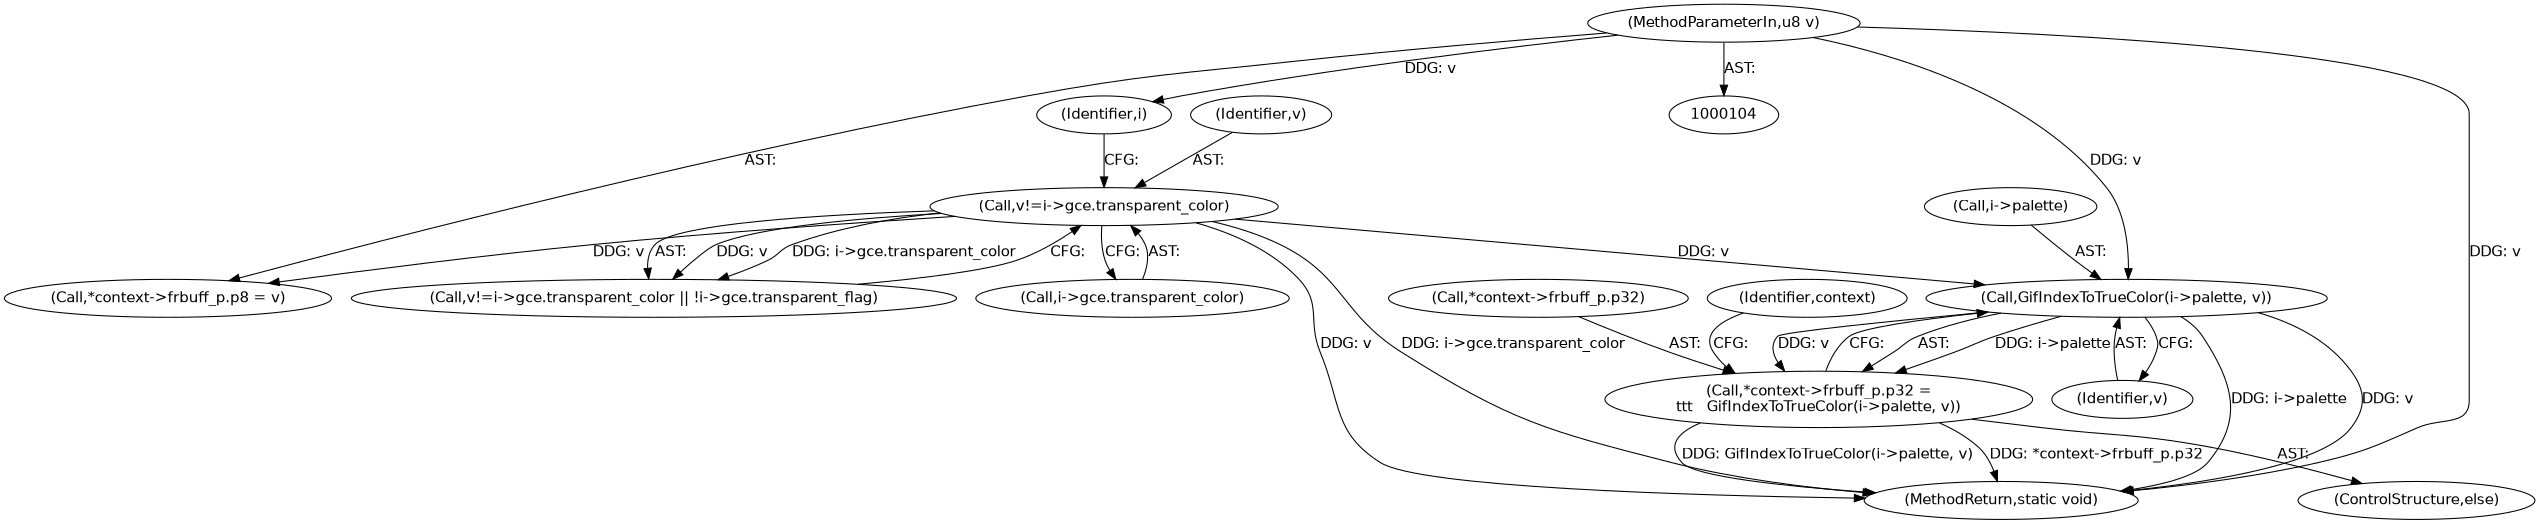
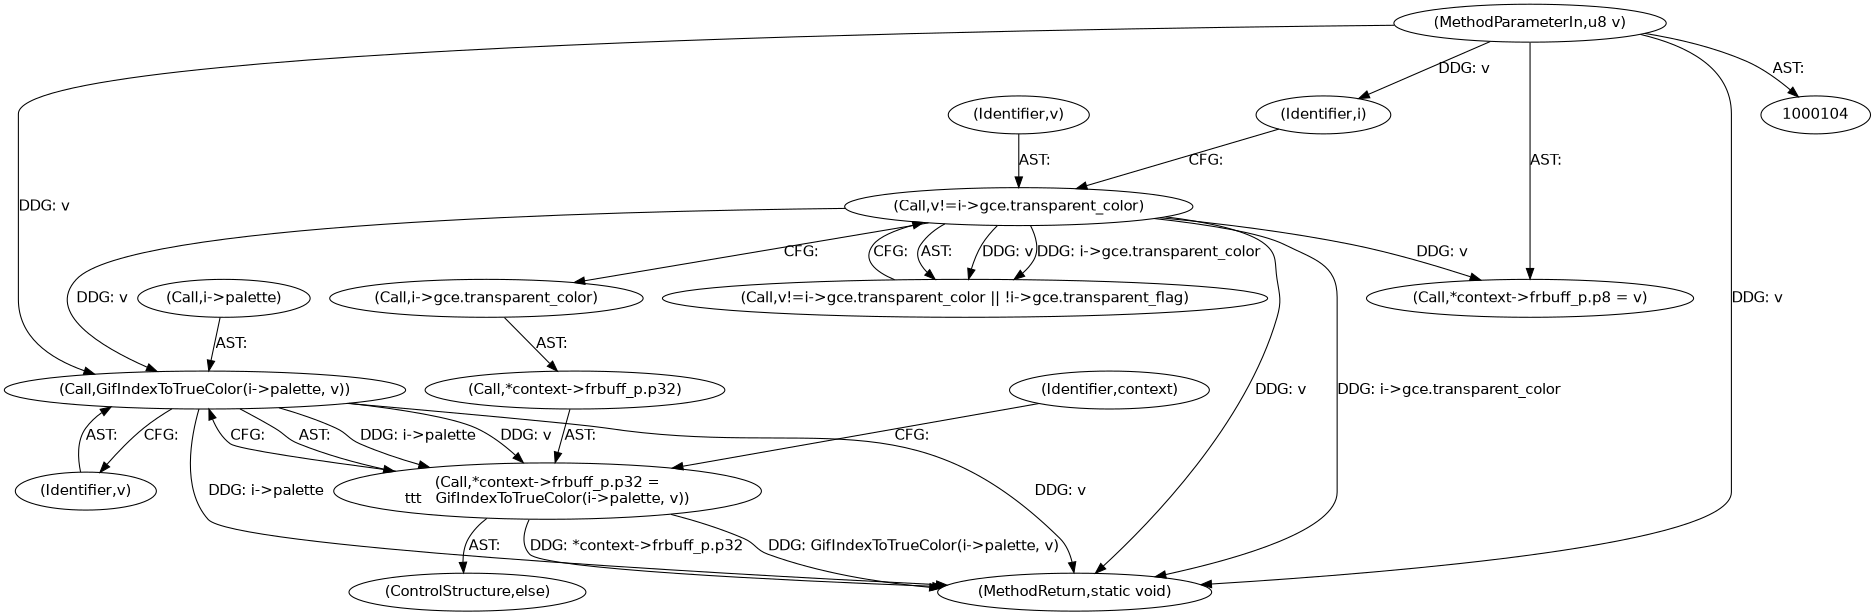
  digraph {
    fontname="DejaVu Sans"
    node [fontname="DejaVu Sans"]
    edge [fontname="DejaVu Sans"]
    n1 [label="(Call,GifIndexToTrueColor(i->palette, v))"]
    n2 [label="(Call,*context->frbuff_p.p32 =\n\t\t\t   GifIndexToTrueColor(i->palette, v))"]
    n3 [label="(Identifier,v)"]
    n4 [label="(MethodReturn,static void)"]
    n5 [label="(ControlStructure,else)"]
    n6 [label="(Call,v!=i->gce.transparent_color)"]
    n7 [label="(Call,i->gce.transparent_color)"]
    n8 [label="(Call,*context->frbuff_p.p8 = v)"]
    n9 [label="(Call,v!=i->gce.transparent_color || !i->gce.transparent_flag)"]
    n10 [label="(MethodParameterIn,u8 v)"]
    1000104
    n12 [label="(Identifier,i)"]
    n13 [label="(Call,*context->frbuff_p.p32)"]
    n14 [label="(Call,i->palette)"]
    n15 [label="(Identifier,v)"]
    n16 [label="(Identifier,context)"]
    n1 -> n2 [label="AST: "]
    n1 -> n2 [label="DDG: i->palette"]
    n1 -> n2 [label="DDG: v"]
    n1 -> n3 [label="CFG: "]
    n1 -> n4 [label="DDG: i->palette"]
    n1 -> n4 [label="DDG: v"]
    n2 -> n1 [label="CFG: "]
    n2 -> n4 [label="DDG: *context->frbuff_p.p32"]
    n2 -> n4 [label="DDG: GifIndexToTrueColor(i->palette, v)"]
    n2 -> n5 [label="AST: "]
    n3 -> n1 [label="AST: "]
    n6 -> n1 [label="DDG: v"]
    n6 -> n4 [label="DDG: v"]
    n6 -> n4 [label="DDG: i->gce.transparent_color"]
    n6 -> n7 [label="CFG: "]
    n6 -> n8 [label="DDG: v"]
    n6 -> n9 [label="AST: "]
    n6 -> n9 [label="DDG: v"]
    n6 -> n9 [label="DDG: i->gce.transparent_color"]
-   n7 -> n6 [label="AST: "]
+   n7 -> n13 [label="AST: "]
    n9 -> n6 [label="CFG: "]
    n10 -> n1 [label="DDG: v"]
    n10 -> n4 [label="DDG: v"]
    n10 -> n8 [label="AST: "]
    n10 -> 1000104 [label="AST: "]
    n10 -> n12 [label="DDG: v"]
    n12 -> n6 [label="CFG: "]
    n13 -> n2 [label="AST: "]
    n14 -> n1 [label="AST: "]
    n15 -> n6 [label="AST: "]
    n16 -> n2 [label="CFG: "]
  }
